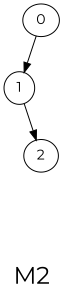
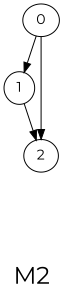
  digraph {
    fontname=Montserrat
    fontsize=24
    label="\nM2\n"
    splines=false
    node [fontname=Montserrat shape=ellipse]
    edge [fontname=Montserrat]
    0 [height=0.3 width=0.3]
    1 [height=0.3 width=0.3]
    2 [height=0.3 width=0.3]
    0 -> 1
+   0 -> 2
    1 -> 2
  }
